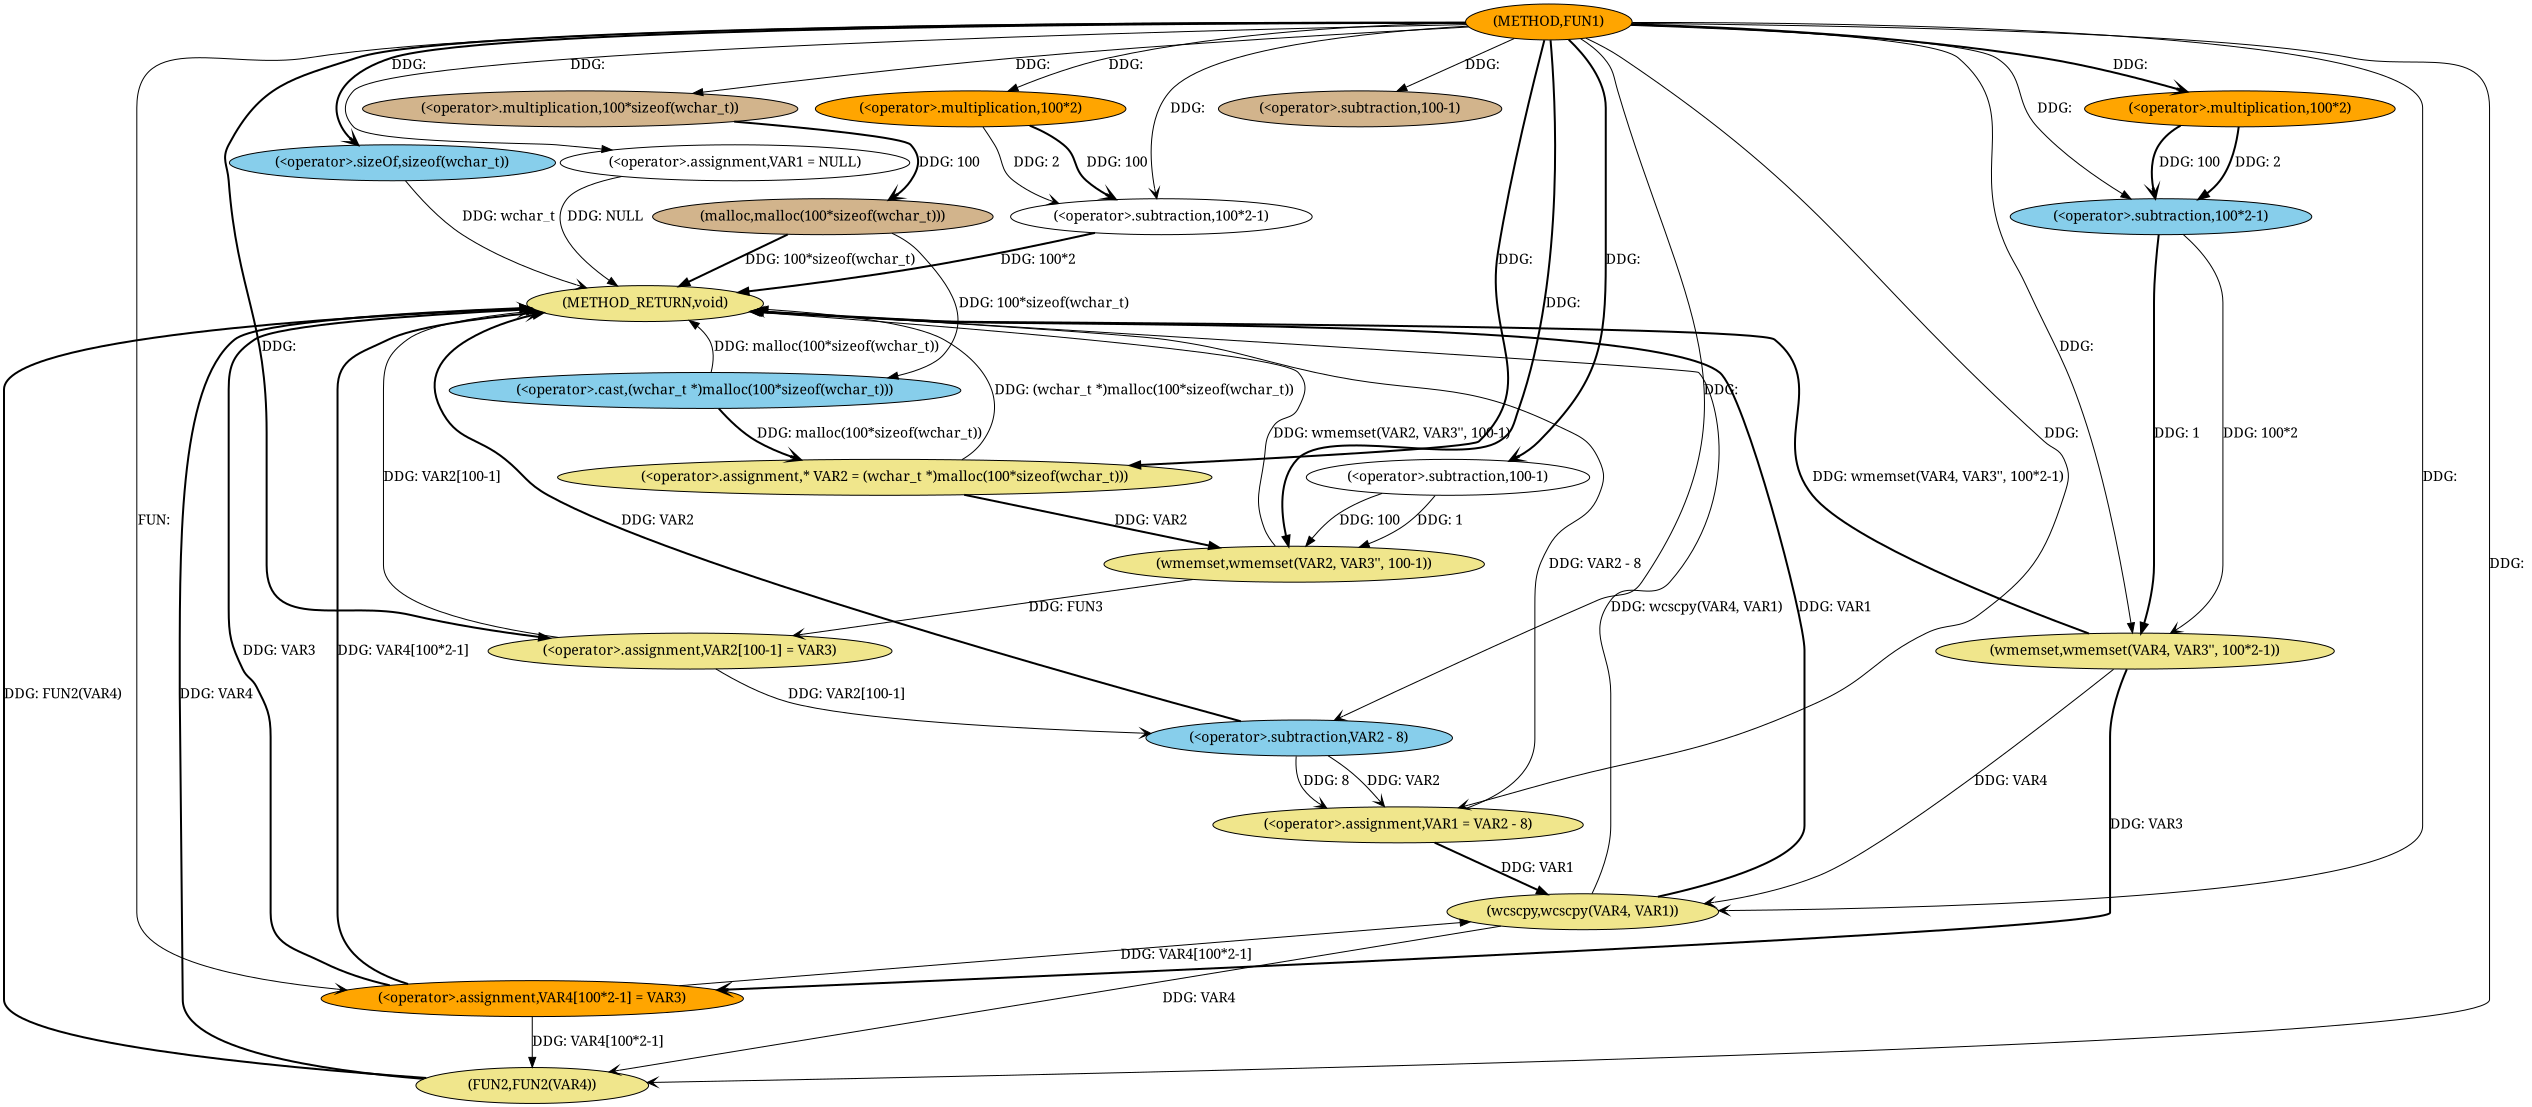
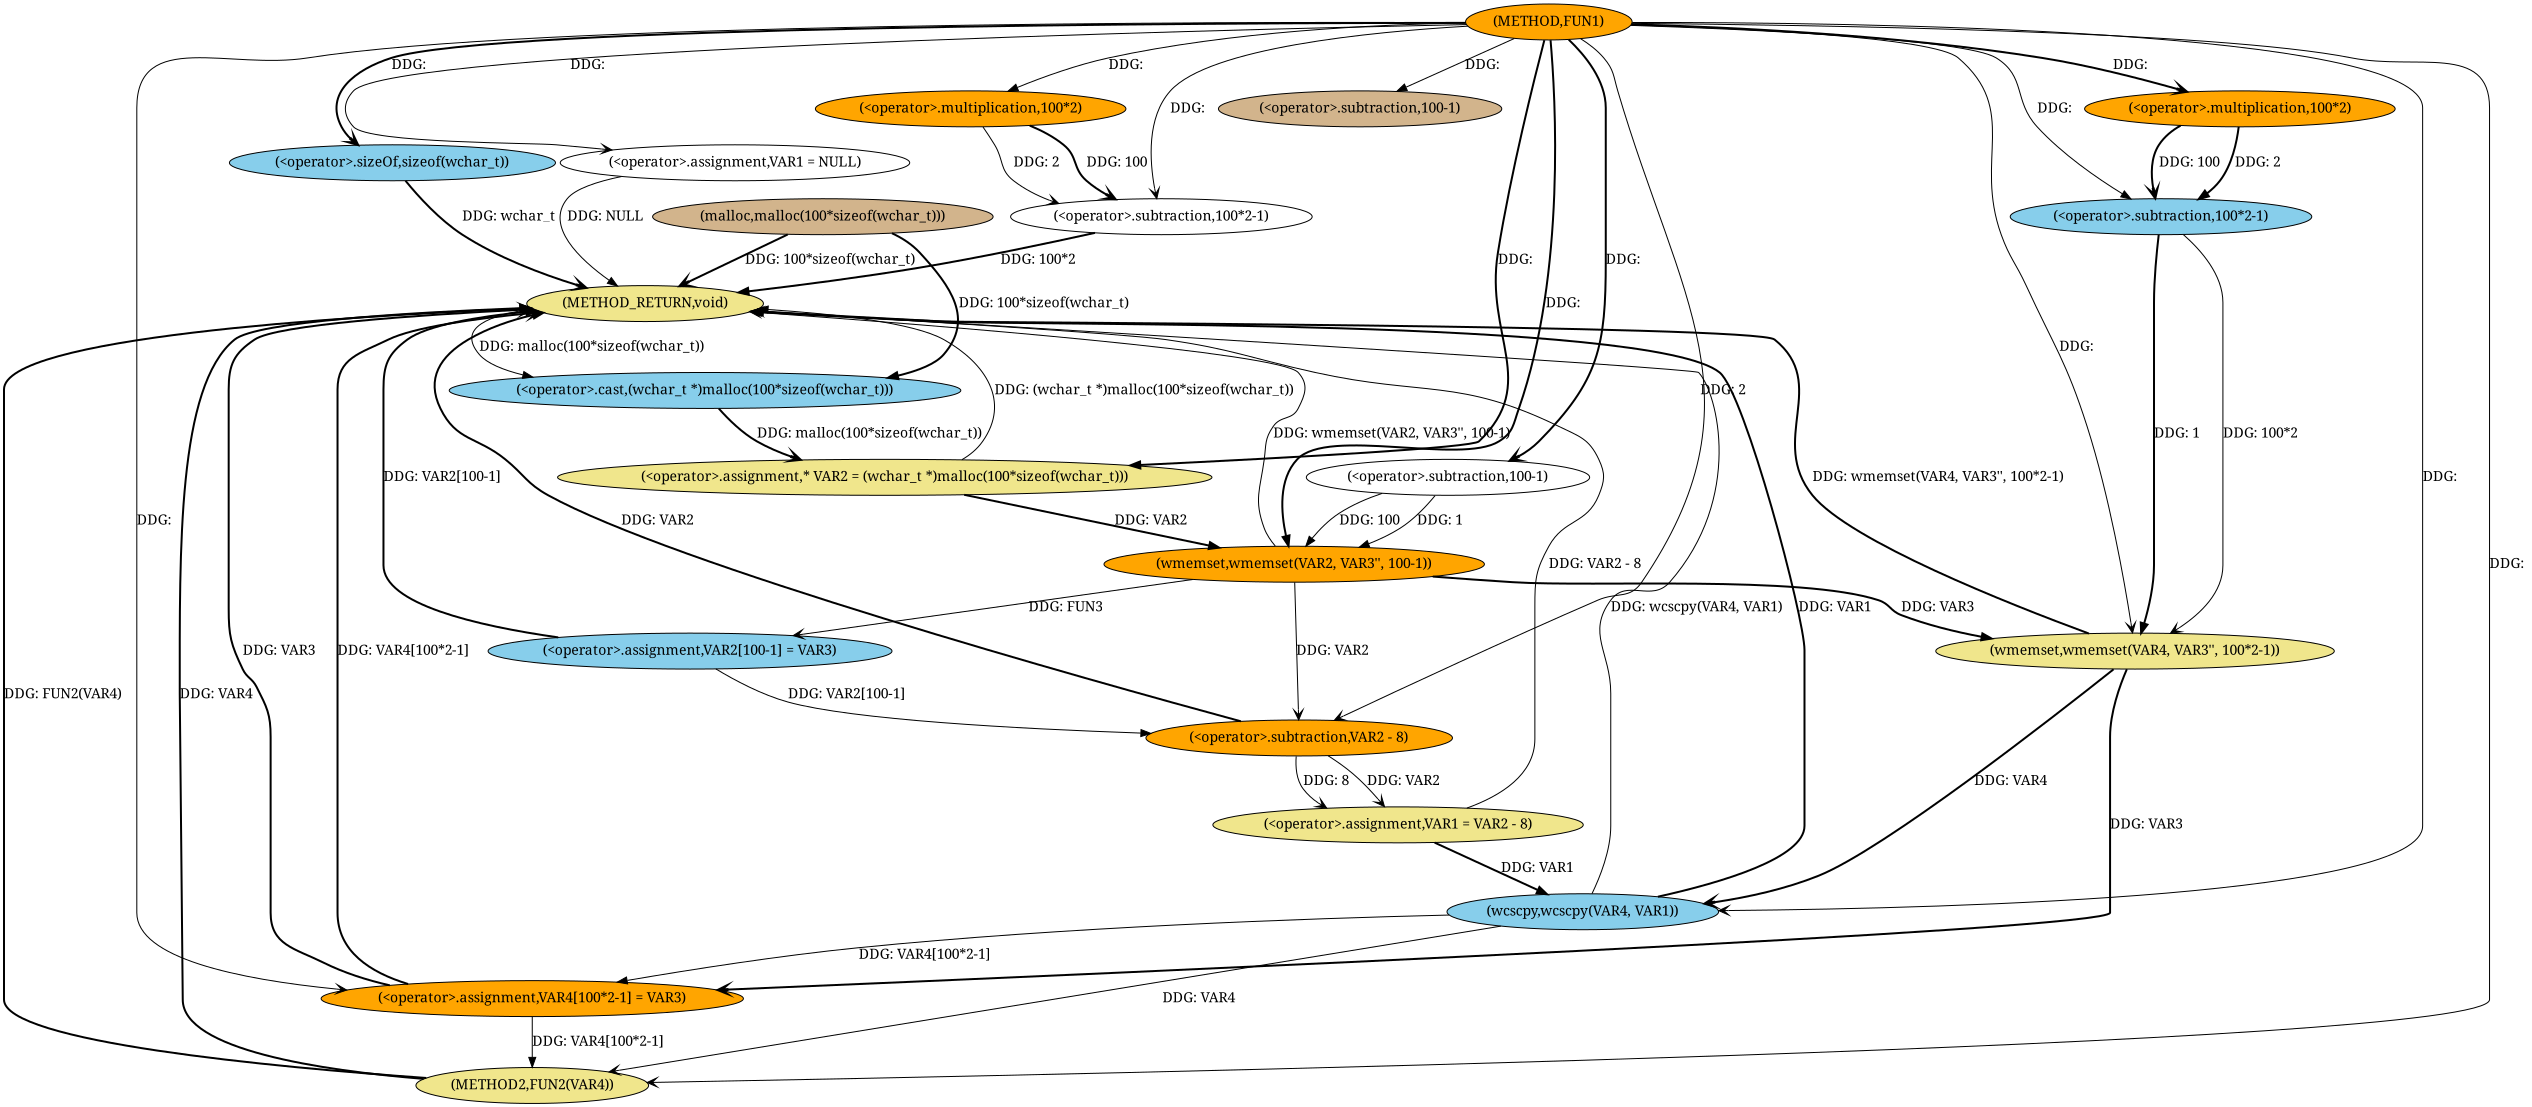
  digraph {
    fontname="Noto Serif"
    node [fillcolor=khaki fontname="Noto Serif" style=filled]
    edge [arrowhead=normal fontname="Noto Serif" style=solid]
    n1 [fillcolor=orange label="(METHOD,FUN1)"]
    n2 [fillcolor=white label="(<operator>.assignment,VAR1 = NULL)"]
    n3 [label="(<operator>.assignment,* VAR2 = (wchar_t *)malloc(100*sizeof(wchar_t)))"]
-   n4 [fillcolor=tan label="(<operator>.multiplication,100*sizeof(wchar_t))"]
    n5 [fillcolor=skyblue label="(<operator>.sizeOf,sizeof(wchar_t))"]
-   n6 [label="(wmemset,wmemset(VAR2, VAR3'', 100-1))"]
+   n6 [fillcolor=orange label="(wmemset,wmemset(VAR2, VAR3'', 100-1))"]
    n7 [fillcolor=white label="(<operator>.subtraction,100-1)"]
-   n8 [label="(<operator>.assignment,VAR2[100-1] = VAR3)"]
+   n8 [fillcolor=skyblue label="(<operator>.assignment,VAR2[100-1] = VAR3)"]
    n9 [fillcolor=tan label="(<operator>.subtraction,100-1)"]
    n10 [label="(<operator>.assignment,VAR1 = VAR2 - 8)"]
-   n11 [fillcolor=skyblue label="(<operator>.subtraction,VAR2 - 8)"]
+   n11 [fillcolor=orange label="(<operator>.subtraction,VAR2 - 8)"]
    n12 [label="(wmemset,wmemset(VAR4, VAR3'', 100*2-1))"]
    n13 [fillcolor=skyblue label="(<operator>.subtraction,100*2-1)"]
    n14 [fillcolor=orange label="(<operator>.multiplication,100*2)"]
    n15 [fillcolor=orange label="(<operator>.assignment,VAR4[100*2-1] = VAR3)"]
    n16 [fillcolor=white label="(<operator>.subtraction,100*2-1)"]
    n17 [fillcolor=orange label="(<operator>.multiplication,100*2)"]
-   n18 [label="(wcscpy,wcscpy(VAR4, VAR1))"]
-   n19 [label="(FUN2,FUN2(VAR4))"]
+   n18 [fillcolor=skyblue label="(wcscpy,wcscpy(VAR4, VAR1))"]
+   n19 [label="(METHOD2,FUN2(VAR4))"]
    n20 [label="(METHOD_RETURN,void)"]
    n21 [fillcolor=tan label="(malloc,malloc(100*sizeof(wchar_t)))"]
    n22 [fillcolor=skyblue label="(<operator>.cast,(wchar_t *)malloc(100*sizeof(wchar_t)))"]
-   n1 -> n2 [label="DDG: "]
+   n1 -> n2 [arrowhead=vee label="DDG: "]
    n1 -> n3 [label="DDG: " style=bold]
-   n1 -> n4 [label="DDG: "]
    n1 -> n5 [arrowhead=vee label="DDG: " style=bold]
    n1 -> n6 [label="DDG: " style=bold]
    n1 -> n7 [arrowhead=vee label="DDG: " style=bold]
-   n1 -> n8 [label="DDG: " style=bold]
    n1 -> n9 [label="DDG: "]
-   n1 -> n10 [arrowhead=vee label="DDG: "]
-   n1 -> n11 [arrowhead=vee label="DDG: "]
-   n1 -> n12 [label="DDG: "]
+   n1 -> n11 [arrowhead=vee label="DDG: 2"]
+   n1 -> n12 [arrowhead=vee label="DDG: "]
    n1 -> n13 [label="DDG: "]
    n1 -> n14 [arrowhead=vee label="DDG: " style=bold]
-   n1 -> n15 [arrowhead=vee label="FUN: "]
+   n1 -> n15 [arrowhead=vee label="DDG: "]
    n1 -> n16 [arrowhead=vee label="DDG: "]
    n1 -> n17 [label="DDG: "]
    n1 -> n18 [arrowhead=vee label="DDG: "]
    n1 -> n19 [arrowhead=vee label="DDG: "]
    n2 -> n20 [label="DDG: NULL"]
    n3 -> n6 [label="DDG: VAR2" style=bold]
    n3 -> n20 [label="DDG: (wchar_t *)malloc(100*sizeof(wchar_t))"]
-   n4 -> n21 [arrowhead=vee label="DDG: 100" style=bold]
-   n5 -> n20 [arrowhead=vee label="DDG: wchar_t"]
+   n5 -> n20 [arrowhead=vee label="DDG: wchar_t" style=bold]
    n6 -> n8 [arrowhead=vee label="DDG: FUN3"]
-   n6 -> n20 [label="DDG: wmemset(VAR2, VAR3'', 100-1)"]
+   n6 -> n11 [arrowhead=vee label="DDG: VAR2"]
+   n6 -> n12 [label="DDG: VAR3" style=bold]
+   n6 -> n20 [arrowhead=vee label="DDG: wmemset(VAR2, VAR3'', 100-1)"]
    n7 -> n6 [label="DDG: 100"]
    n7 -> n6 [label="DDG: 1"]
-   n8 -> n11 [arrowhead=vee label="DDG: VAR2[100-1]"]
-   n8 -> n20 [label="DDG: VAR2[100-1]"]
+   n8 -> n11 [label="DDG: VAR2[100-1]"]
+   n8 -> n20 [label="DDG: VAR2[100-1]" style=bold]
    n10 -> n18 [label="DDG: VAR1" style=bold]
    n10 -> n20 [label="DDG: VAR2 - 8"]
    n11 -> n10 [arrowhead=vee label="DDG: VAR2"]
    n11 -> n10 [arrowhead=vee label="DDG: 8"]
    n11 -> n20 [label="DDG: VAR2" style=bold]
    n12 -> n15 [arrowhead=vee label="DDG: VAR3" style=bold]
-   n12 -> n18 [arrowhead=vee label="DDG: VAR4"]
+   n12 -> n18 [arrowhead=vee label="DDG: VAR4" style=bold]
    n12 -> n20 [label="DDG: wmemset(VAR4, VAR3'', 100*2-1)" style=bold]
    n13 -> n12 [arrowhead=vee label="DDG: 100*2"]
    n13 -> n12 [label="DDG: 1" style=bold]
    n14 -> n13 [arrowhead=vee label="DDG: 100" style=bold]
    n14 -> n13 [label="DDG: 2" style=bold]
-   n15 -> n18 [label="DDG: VAR4[100*2-1]"]
+   n18 -> n15 [label="DDG: VAR4[100*2-1]"]
    n15 -> n19 [label="DDG: VAR4[100*2-1]"]
    n15 -> n20 [arrowhead=vee label="DDG: VAR3" style=bold]
    n15 -> n20 [arrowhead=vee label="DDG: VAR4[100*2-1]" style=bold]
    n16 -> n20 [label="DDG: 100*2" style=bold]
    n17 -> n16 [arrowhead=vee label="DDG: 100" style=bold]
    n17 -> n16 [arrowhead=vee label="DDG: 2"]
    n18 -> n19 [arrowhead=vee label="DDG: VAR4"]
    n18 -> n20 [arrowhead=vee label="DDG: wcscpy(VAR4, VAR1)"]
    n18 -> n20 [label="DDG: VAR1" style=bold]
    n19 -> n20 [label="DDG: FUN2(VAR4)" style=bold]
    n19 -> n20 [label="DDG: VAR4" style=bold]
-   n21 -> n20 [label="DDG: 100*sizeof(wchar_t)" style=bold]
-   n21 -> n22 [label="DDG: 100*sizeof(wchar_t)"]
+   n21 -> n20 [arrowhead=vee label="DDG: 100*sizeof(wchar_t)" style=bold]
+   n21 -> n22 [label="DDG: 100*sizeof(wchar_t)" style=bold]
    n22 -> n3 [arrowhead=vee label="DDG: malloc(100*sizeof(wchar_t))" style=bold]
-   n22 -> n20 [label="DDG: malloc(100*sizeof(wchar_t))"]
+   n20 -> n22 [label="DDG: malloc(100*sizeof(wchar_t))"]
  }
